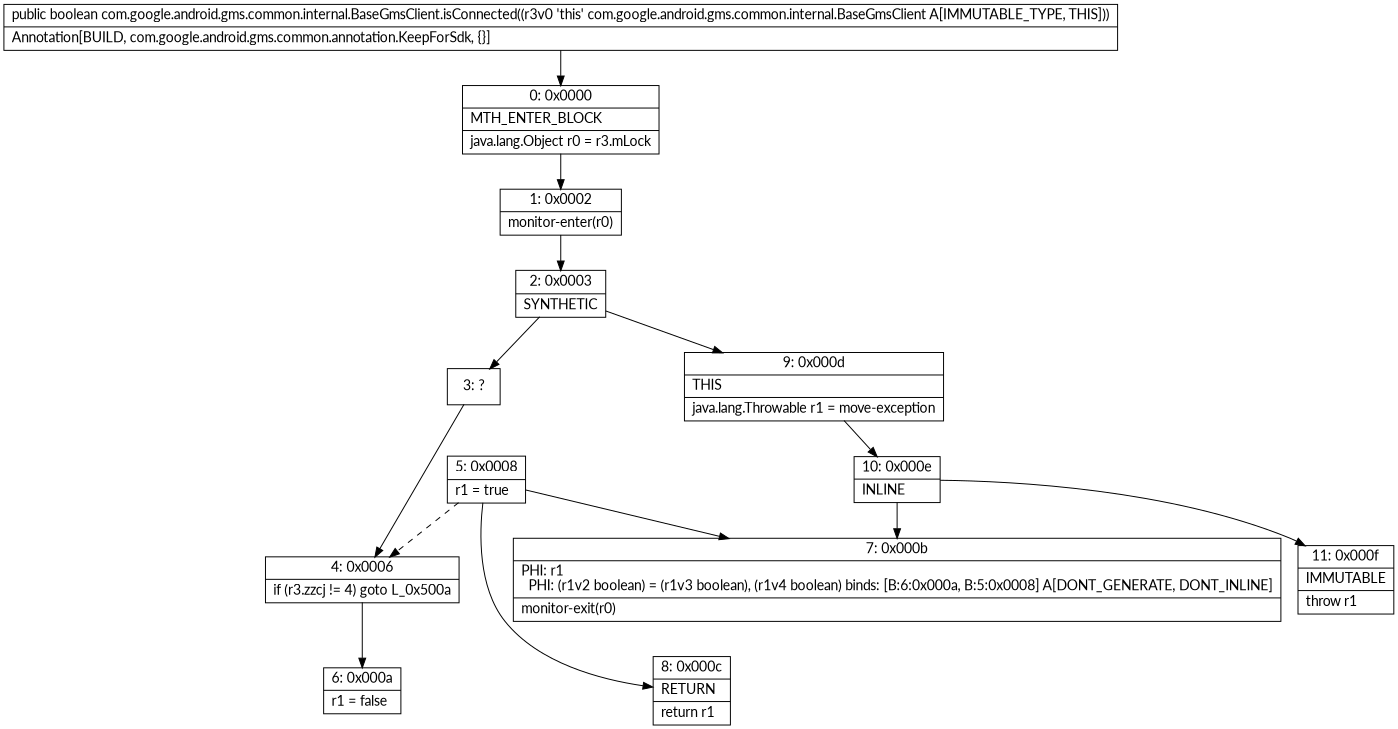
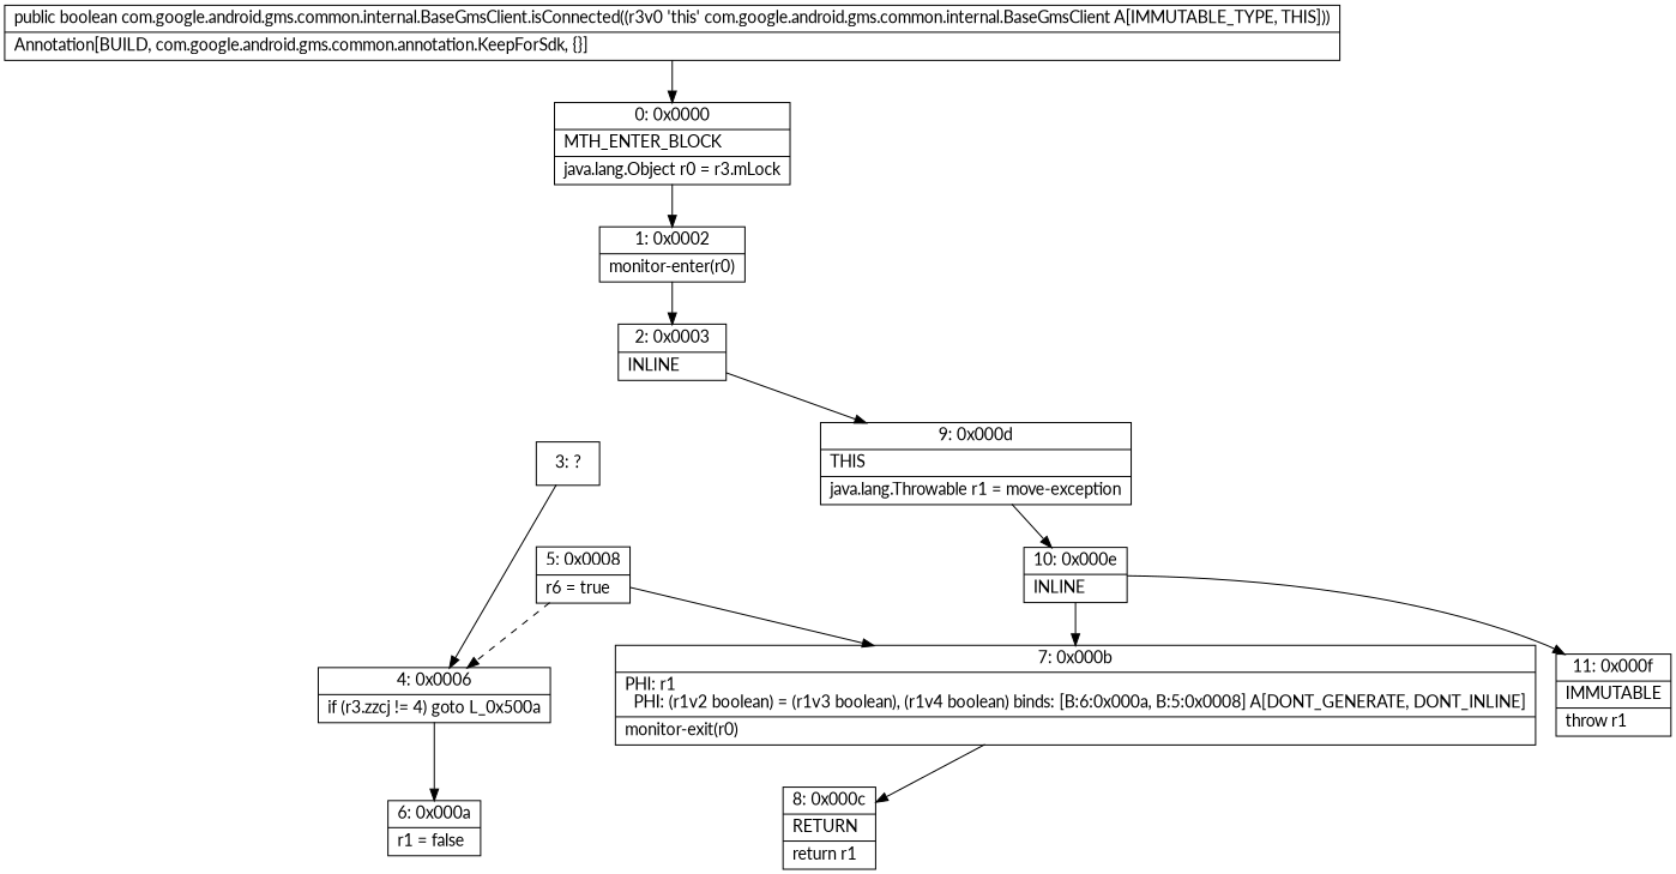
  digraph {
    fontname=Lato
    node [fontname=Lato shape=record]
    edge [fontname=Lato]
    n1 [label="{0\:\ 0x0000|MTH_ENTER_BLOCK\l|java.lang.Object r0 = r3.mLock\l}"]
    n2 [label="{1\:\ 0x0002|monitor\-enter(r0)\l}"]
-   n3 [label="{2\:\ 0x0003|SYNTHETIC\l}"]
+   n3 [label="{2\:\ 0x0003|INLINE\l}"]
    n4 [label="{3\:\ ?}"]
    n5 [label="{9\:\ 0x000d|THIS\l|java.lang.Throwable r1 = move\-exception\l}"]
    n6 [label="{4\:\ 0x0006|if (r3.zzcj != 4) goto L_0x500a\l}"]
    n7 [label="{10\:\ 0x000e|INLINE\l}"]
    n8 [label="{6\:\ 0x000a|r1 = false\l}"]
-   n9 [label="{5\:\ 0x0008|r1 = true\l}"]
+   n9 [label="{5\:\ 0x0008|r6 = true\l}"]
    n10 [label="{7\:\ 0x000b|PHI: r1 \l  PHI: (r1v2 boolean) = (r1v3 boolean), (r1v4 boolean) binds: [B:6:0x000a, B:5:0x0008] A[DONT_GENERATE, DONT_INLINE]\l|monitor\-exit(r0)\l}"]
    n11 [label="{8\:\ 0x000c|RETURN\l|return r1\l}"]
    n12 [label="{11\:\ 0x000f|IMMUTABLE\l|throw r1\l}"]
    n13 [label="{public boolean com.google.android.gms.common.internal.BaseGmsClient.isConnected((r3v0 'this' com.google.android.gms.common.internal.BaseGmsClient A[IMMUTABLE_TYPE, THIS]))  | Annotation[BUILD, com.google.android.gms.common.annotation.KeepForSdk, \{\}]\l}"]
    n1 -> n2
    n2 -> n3
-   n3 -> n4
    n3 -> n5
    n4 -> n6
    n5 -> n7
    n6 -> n8
    n7 -> n10
    n7 -> n12
    n9 -> n6 [style=dashed]
    n9 -> n10
-   n9 -> n11
+   n10 -> n11
    n13 -> n1
  }
